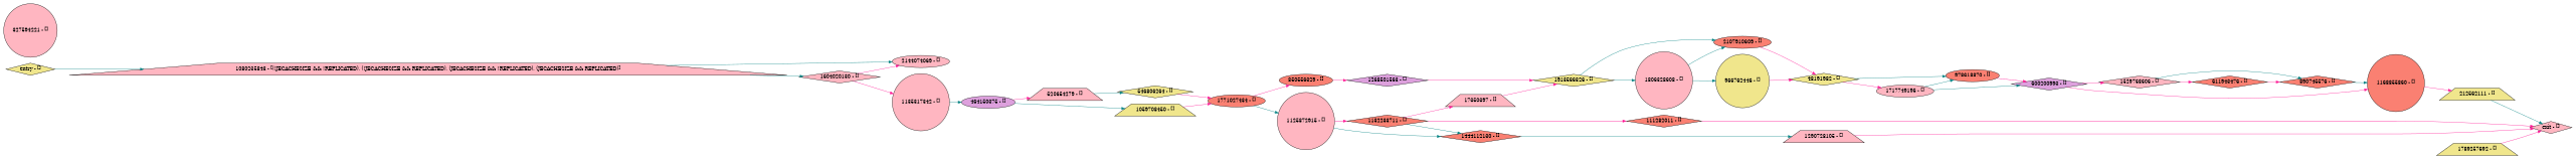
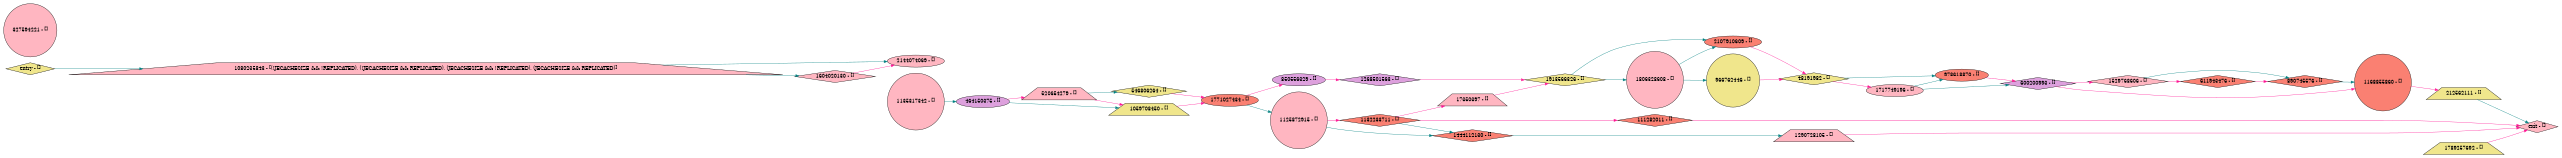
  digraph {
    rankdir=LR
    node [fillcolor=lightpink shape=diamond style=filled]
    edge [color=deeppink]
    n1 [fillcolor=salmon label="2107910609 - []" shape=ellipse]
    n2 [fillcolor=khaki label="48191982 - []"]
    n3 [fillcolor=salmon label="978618870 - []" shape=ellipse]
    n4 [label="1717749196 - []" shape=ellipse]
-   n5 [fillcolor=salmon label="850556329 - []" shape=ellipse]
+   n5 [fillcolor=plum label="850556329 - []" shape=ellipse]
    n6 [fillcolor=plum label="1268501563 - []"]
    n7 [fillcolor=khaki label="1913566326 - []"]
    n8 [fillcolor=salmon label="1444112130 - []"]
    n9 [label="1290728105 - []" shape=trapezium]
    n10 [label="17350397 - []" shape=trapezium]
    n11 [label="exit - []"]
    n12 [fillcolor=plum label="600200993 - []"]
    n13 [label="1529768606 - []"]
    n14 [fillcolor=salmon label="1168855860 - []" shape=circle]
    n15 [label="327594221 - []" shape=circle]
    n16 [fillcolor=khaki label="1789257692 - []" shape=trapezium]
    n17 [fillcolor=salmon label="611943476 - []"]
    n18 [fillcolor=salmon label="890745576 - []"]
    n19 [label="1806328608 - []" shape=circle]
    n20 [fillcolor=khaki label="966762446 - []" shape=circle]
    n21 [fillcolor=khaki label="212562111 - []" shape=trapezium]
    n22 [label="520654279 - []" shape=trapezium]
    n23 [fillcolor=khaki label="546806264 - []"]
    n24 [fillcolor=khaki label="1059708450 - []" shape=trapezium]
    n25 [fillcolor=salmon label="1771027434 - []" shape=ellipse]
    n26 [label="1125872915 - []" shape=circle]
    n27 [label="1080235843 - [(!JECACHESIZE && !REPLICATED), (!JECACHESIZE && REPLICATED), (JECACHESIZE && !REPLICATED), (JECACHESIZE && REPLICATED)]" shape=trapezium]
    n28 [label="1604020130 - []"]
    n29 [label="2144074069 - []" shape=ellipse]
    n30 [label="1135317342 - []" shape=circle]
    n31 [fillcolor=salmon label="1132233711 - []"]
    n32 [fillcolor=salmon label="111282011 - []"]
    n33 [fillcolor=khaki label="entry - []"]
    n34 [fillcolor=plum label="464150375 - []" shape=ellipse]
    n1 -> n2
    n2 -> n3 [color=teal]
    n2 -> n4
    n3 -> n12
    n4 -> n3 [color=teal]
    n4 -> n12 [color=teal]
    n5 -> n6
    n6 -> n7
    n7 -> n1 [color=teal]
    n7 -> n19 [color=teal]
    n8 -> n9 [color=teal]
    n9 -> n11
    n10 -> n7
    n12 -> n13
    n12 -> n14
    n13 -> n17
    n13 -> n18 [color=teal]
    n14 -> n21
    n16 -> n11
    n17 -> n18
    n18 -> n14 [color=teal]
    n19 -> n1 [color=teal]
    n19 -> n20 [color=teal]
    n20 -> n2
    n21 -> n11 [color=teal]
    n22 -> n23 [color=teal]
+   n22 -> n24
    n23 -> n25
    n24 -> n25
    n25 -> n5
    n25 -> n26 [color=teal]
    n26 -> n8 [color=teal]
    n26 -> n31
    n27 -> n28 [color=teal]
    n27 -> n29 [color=teal]
    n28 -> n29
-   n28 -> n30
    n30 -> n34 [color=teal]
    n31 -> n8 [color=teal]
    n31 -> n10
    n31 -> n32
    n32 -> n11
    n33 -> n27 [color=teal]
    n34 -> n22
    n34 -> n24 [color=teal]
  }
